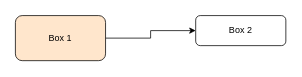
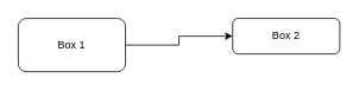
  <mxCell id="0" />
  <mxCell id="1" parent="0" />
  <mxCell id="2" style="edgeStyle=orthogonalEdgeStyle;rounded=0;orthogonalLoop=1;jettySize=auto;html=1;exitX=1;exitY=0.5;exitDx=0;exitDy=0;entryX=0;entryY=0.5;entryDx=0;entryDy=0;" parent="1" source="3" target="4" edge="1"><mxGeometry relative="1" as="geometry" /></mxCell>
- <mxCell id="3" value="Box 1" style="rounded=1;whiteSpace=wrap;html=1;align=center;fillColor=#ffe6cc;" parent="1" vertex="1"><mxGeometry x="20" y="20" width="120" height="60" as="geometry" /></mxCell>
+ <mxCell id="3" value="Box 1" style="rounded=1;whiteSpace=wrap;html=1;align=center;" parent="1" vertex="1"><mxGeometry x="20" y="20" width="120" height="60" as="geometry" /></mxCell>
  <mxCell id="4" value="Box 2" style="rounded=1;whiteSpace=wrap;html=1;align=center;" parent="1" vertex="1"><mxGeometry x="260" y="20" width="120" height="40" as="geometry" /></mxCell>
